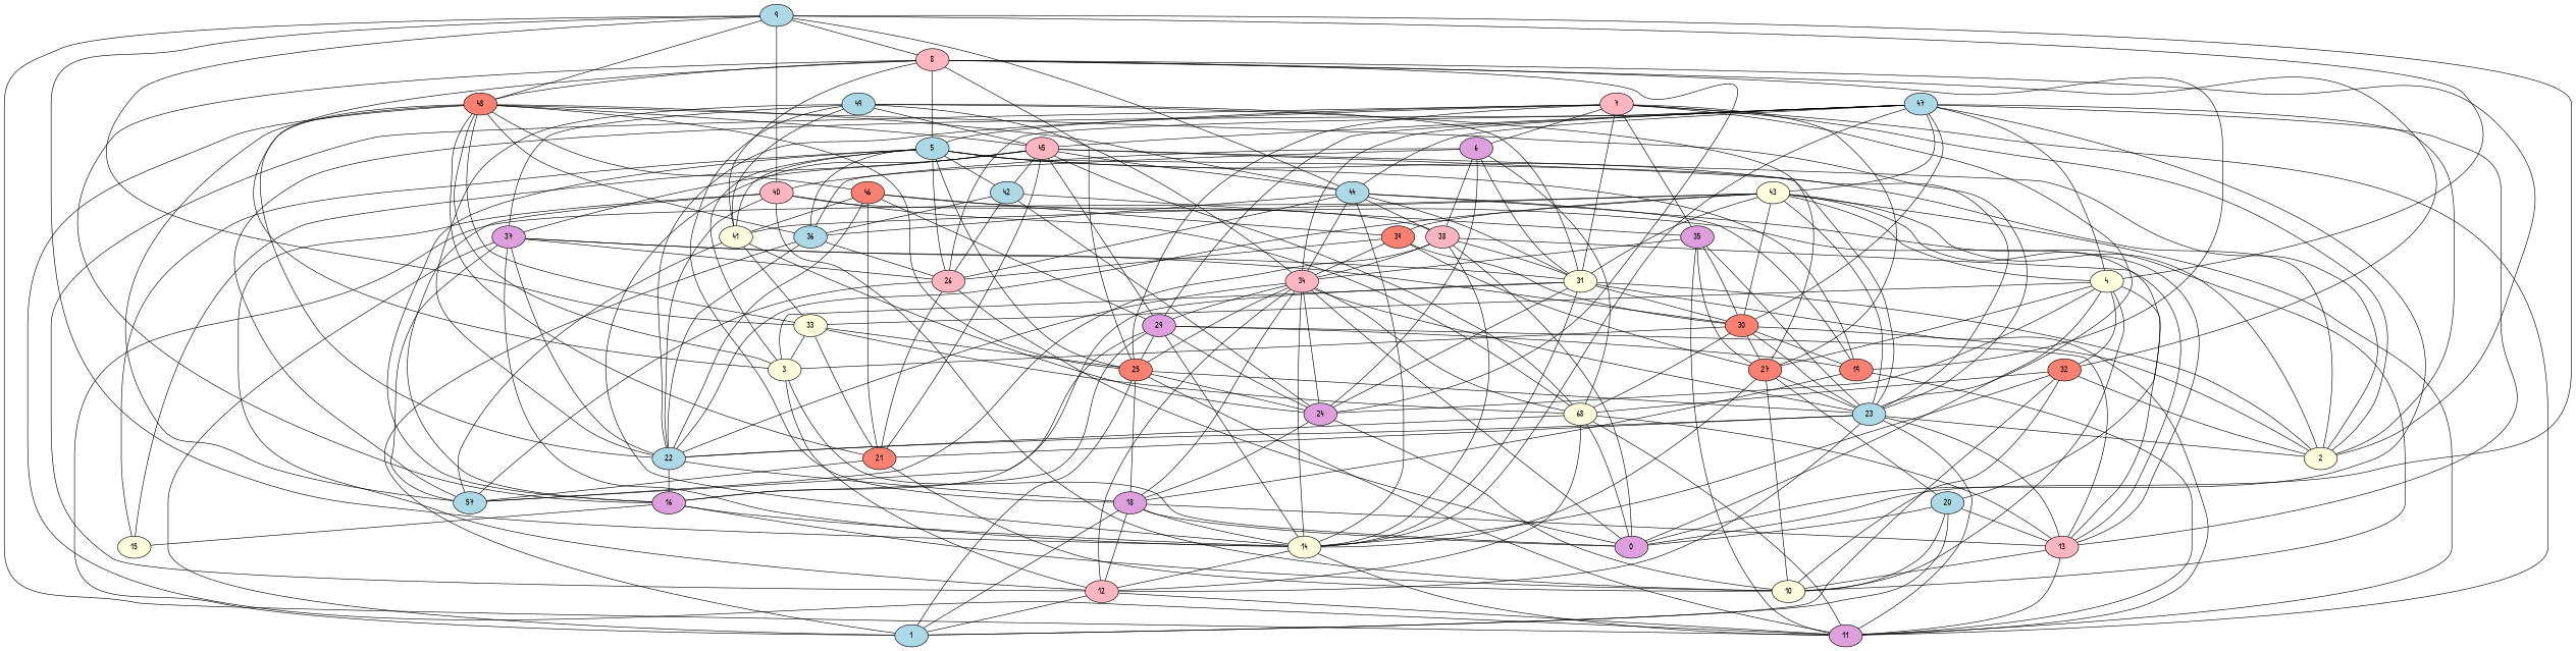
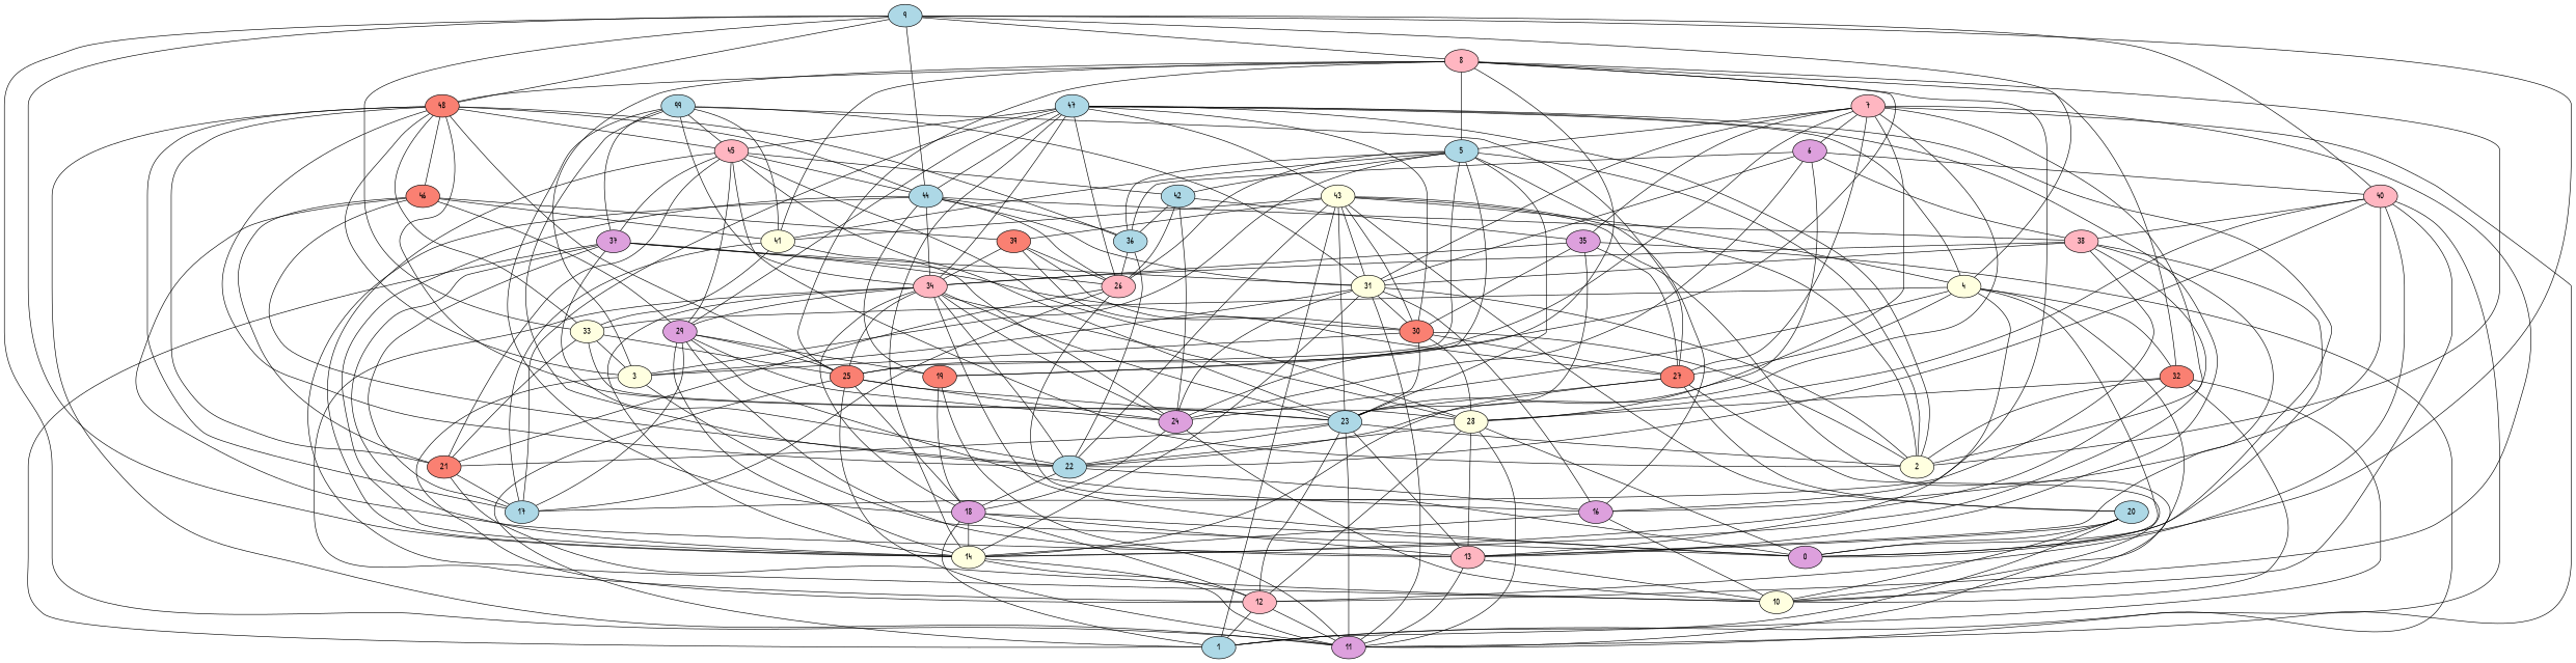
  digraph {
    fontname="Patrick Hand"
    node [fillcolor=lightblue fontname="Patrick Hand" style=filled]
    edge [color=black dir=none fontname="Patrick Hand"]
    44
    26 [fillcolor=lightpink]
    10 [fillcolor=lightyellow]
    34 [fillcolor=lightpink]
    31 [fillcolor=lightyellow]
    36
    14 [fillcolor=lightyellow]
    38 [fillcolor=lightpink]
    19 [fillcolor=salmon]
    21 [fillcolor=salmon]
    0 [fillcolor=plum]
-   17 [label=57]
+   17
    9
    33 [fillcolor=lightyellow]
    40 [fillcolor=lightpink]
    48 [fillcolor=salmon]
    11 [fillcolor=plum]
    8 [fillcolor=lightpink]
    4 [fillcolor=lightyellow]
-   28 [fillcolor=lightyellow label=68]
+   28 [fillcolor=lightyellow]
    25 [fillcolor=salmon]
    22
    16 [fillcolor=plum]
    12 [fillcolor=lightpink]
    13 [fillcolor=lightpink]
    45 [fillcolor=lightpink]
    23
    3 [fillcolor=lightyellow]
    46 [fillcolor=salmon]
    42
    37 [fillcolor=plum]
    2 [fillcolor=lightyellow]
-   15 [fillcolor=lightyellow]
    29 [fillcolor=plum]
    18 [fillcolor=plum]
-   49
+   49 [label=99]
    41 [fillcolor=lightyellow]
    27 [fillcolor=salmon]
    24 [fillcolor=plum]
    30 [fillcolor=salmon]
    35 [fillcolor=plum]
    32 [fillcolor=salmon]
    1
    6 [fillcolor=plum]
    5
    39 [fillcolor=salmon]
    7 [fillcolor=lightpink]
    20
    43 [fillcolor=lightyellow]
    47
    subgraph sub_1 {
      44
      26
      10
      34
      31
      36
      14
      38
      19
      21
      0
      17
      9
      33
      40
      48
      11
      8
      4
      28
      25
      22
      16
      12
      13
      45
      23
      3
      46
      42
      37
      2
-     15
      29
      18
      49
      41
      27
      24
      30
      35
      32
      1
      6
      5
      39
      7
      20
      43
      47
    }
    44 -> 26
    44 -> 10
    44 -> 34
    44 -> 31
    44 -> 36
    44 -> 14
    44 -> 38
    44 -> 19
    26 -> 21
    26 -> 0
    26 -> 17
    34 -> 14
    34 -> 0
    34 -> 28
    34 -> 25
    34 -> 22
    34 -> 12
    34 -> 23
    34 -> 29
    34 -> 18
    34 -> 24
    31 -> 14
    31 -> 11
    31 -> 16
    31 -> 3
    31 -> 2
    31 -> 24
    31 -> 30
    36 -> 26
    36 -> 22
-   36 -> 1
+   40 -> 1
    14 -> 11
    14 -> 12
    38 -> 34
    38 -> 31
    38 -> 14
    38 -> 0
    38 -> 17
    38 -> 13
    19 -> 11
    19 -> 18
    21 -> 10
    21 -> 17
    9 -> 44
    9 -> 14
    9 -> 0
    9 -> 33
    9 -> 40
    9 -> 48
    9 -> 11
    9 -> 8
    9 -> 4
    33 -> 21
    33 -> 28
    33 -> 25
    33 -> 3
    40 -> 10
    40 -> 38
    40 -> 28
    40 -> 22
    40 -> 16
    40 -> 12
    48 -> 44
    48 -> 36
    48 -> 21
    48 -> 17
    48 -> 33
    48 -> 11
    48 -> 25
    48 -> 22
    48 -> 45
    48 -> 23
    48 -> 3
    48 -> 46
    8 -> 19
    8 -> 48
    8 -> 25
    8 -> 16
    8 -> 3
    8 -> 2
    8 -> 41
    8 -> 24
    8 -> 32
    8 -> 5
    4 -> 10
    4 -> 0
    4 -> 33
    4 -> 13
    4 -> 27
    4 -> 24
    4 -> 32
    28 -> 0
    28 -> 11
    28 -> 22
    28 -> 12
    28 -> 13
    25 -> 11
    25 -> 23
    25 -> 18
    25 -> 24
    25 -> 1
    22 -> 16
    22 -> 18
    16 -> 10
    16 -> 14
-   16 -> 15
    12 -> 11
    12 -> 1
    13 -> 10
    13 -> 11
    45 -> 44
    45 -> 14
    45 -> 21
    45 -> 28
    45 -> 23
    45 -> 42
    45 -> 37
    45 -> 2
-   45 -> 15
    45 -> 29
    23 -> 21
    23 -> 11
    23 -> 22
    23 -> 12
    23 -> 13
    23 -> 2
    3 -> 0
    3 -> 12
    46 -> 21
    46 -> 22
    46 -> 13
    46 -> 29
    46 -> 41
    46 -> 39
    42 -> 26
    42 -> 36
    42 -> 24
    42 -> 35
    37 -> 26
    37 -> 31
    37 -> 14
    37 -> 17
    37 -> 22
    37 -> 30
    37 -> 1
    29 -> 14
    29 -> 19
    29 -> 17
    29 -> 25
    29 -> 16
    29 -> 13
    29 -> 24
    18 -> 14
    18 -> 0
    18 -> 12
    18 -> 13
    18 -> 1
    49 -> 34
    49 -> 31
    49 -> 22
    49 -> 45
    49 -> 37
    49 -> 18
    49 -> 41
    49 -> 27
    41 -> 17
    41 -> 33
    41 -> 24
    27 -> 10
    27 -> 14
    27 -> 23
    27 -> 20
    24 -> 10
    24 -> 18
-   30 -> 19
    30 -> 28
    30 -> 23
    30 -> 3
    30 -> 2
    30 -> 27
    35 -> 34
    35 -> 11
    35 -> 23
    35 -> 27
    35 -> 30
    32 -> 10
    32 -> 14
    32 -> 28
    32 -> 2
    32 -> 1
    6 -> 31
    6 -> 36
    6 -> 38
    6 -> 40
    6 -> 28
    6 -> 24
    5 -> 26
    5 -> 36
    5 -> 19
    5 -> 25
    5 -> 16
    5 -> 23
    5 -> 3
    5 -> 42
    5 -> 2
-   5 -> 15
    5 -> 41
    39 -> 26
    39 -> 34
    39 -> 27
    39 -> 30
    7 -> 31
    7 -> 11
    7 -> 25
    7 -> 22
    7 -> 12
    7 -> 23
    7 -> 2
    7 -> 27
    7 -> 35
    7 -> 6
    7 -> 5
    20 -> 10
    20 -> 0
    20 -> 13
    20 -> 1
    43 -> 31
    43 -> 11
    43 -> 4
    43 -> 22
    43 -> 23
    43 -> 2
    43 -> 41
    43 -> 30
    43 -> 1
    43 -> 39
    43 -> 20
    47 -> 44
    47 -> 26
    47 -> 34
    47 -> 14
    47 -> 0
    47 -> 17
    47 -> 4
    47 -> 13
    47 -> 45
    47 -> 2
    47 -> 29
    47 -> 30
    47 -> 43
  }
